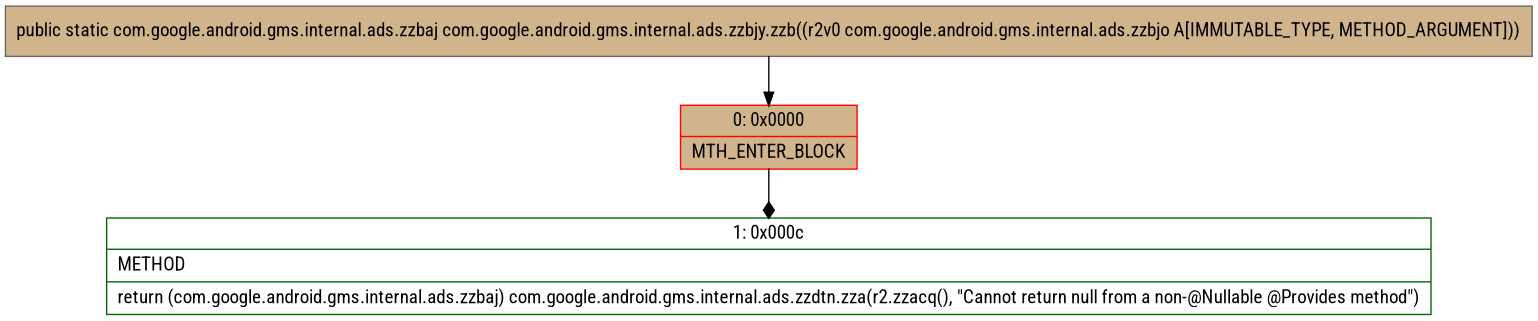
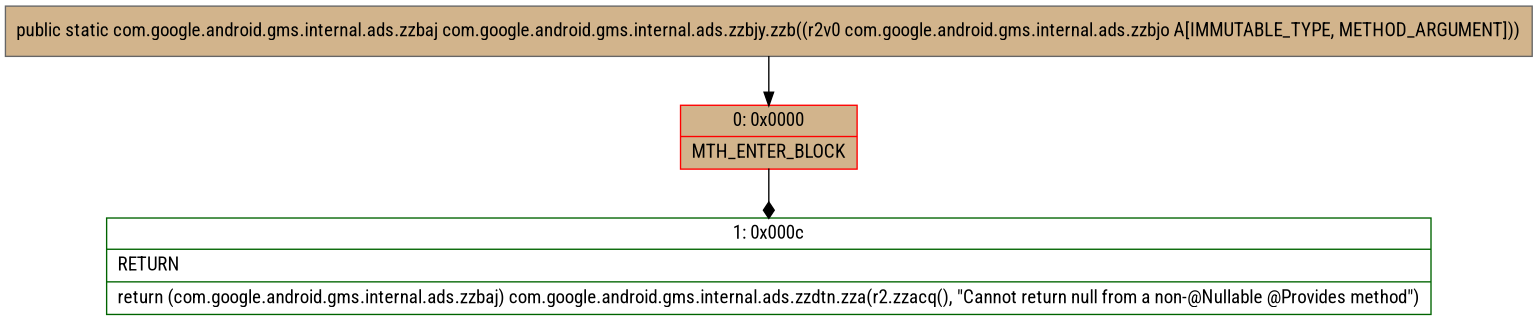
  digraph {
    fontname="Roboto Condensed"
    node [shape=record style=filled fillcolor=tan fontname="Roboto Condensed"]
    edge [fontname="Roboto Condensed"]
    n1 [label="{0\:\ 0x0000|MTH_ENTER_BLOCK\l}" color=red]
-   n2 [label="{1\:\ 0x000c|METHOD\l|return (com.google.android.gms.internal.ads.zzbaj) com.google.android.gms.internal.ads.zzdtn.zza(r2.zzacq(), \"Cannot return null from a non\-@Nullable @Provides method\")\l}" fillcolor=white color=darkgreen]
+   n2 [label="{1\:\ 0x000c|RETURN\l|return (com.google.android.gms.internal.ads.zzbaj) com.google.android.gms.internal.ads.zzdtn.zza(r2.zzacq(), \"Cannot return null from a non\-@Nullable @Provides method\")\l}" fillcolor=white color=darkgreen]
    n3 [label="{public static com.google.android.gms.internal.ads.zzbaj com.google.android.gms.internal.ads.zzbjy.zzb((r2v0 com.google.android.gms.internal.ads.zzbjo A[IMMUTABLE_TYPE, METHOD_ARGUMENT])) }" color=gray40]
    n1 -> n2 [arrowhead=diamond]
    n3 -> n1 [arrowhead=normal]
  }
